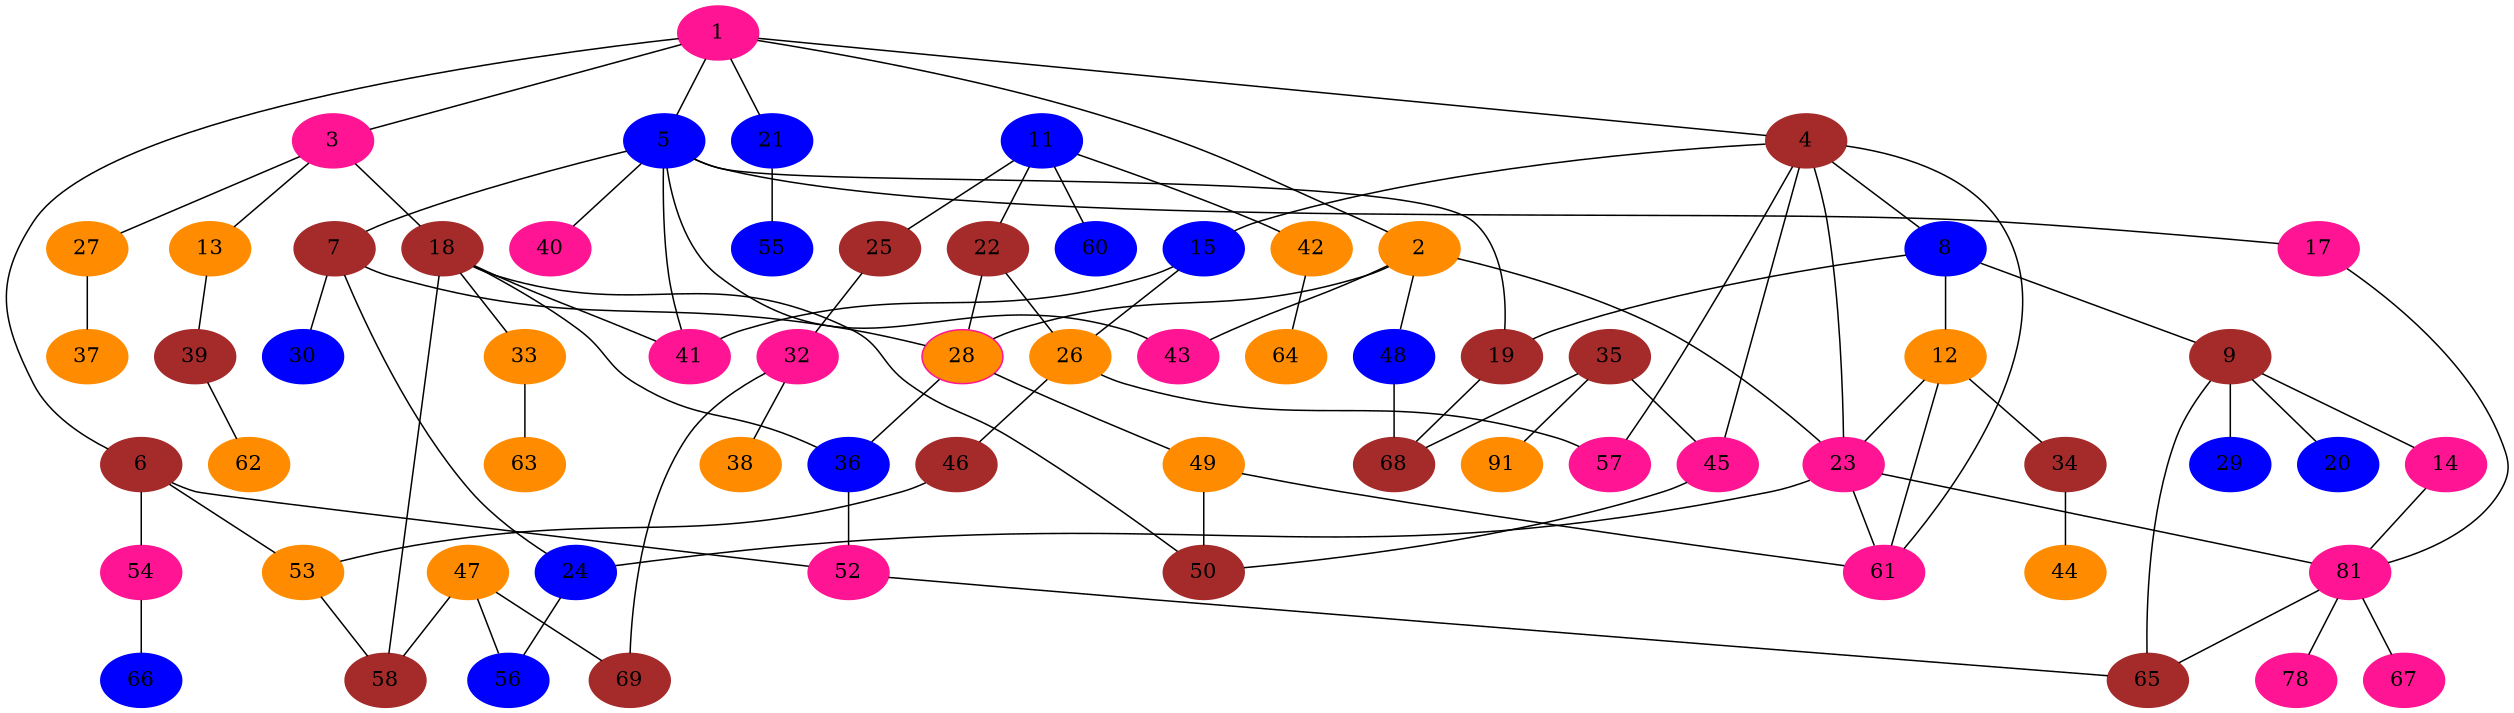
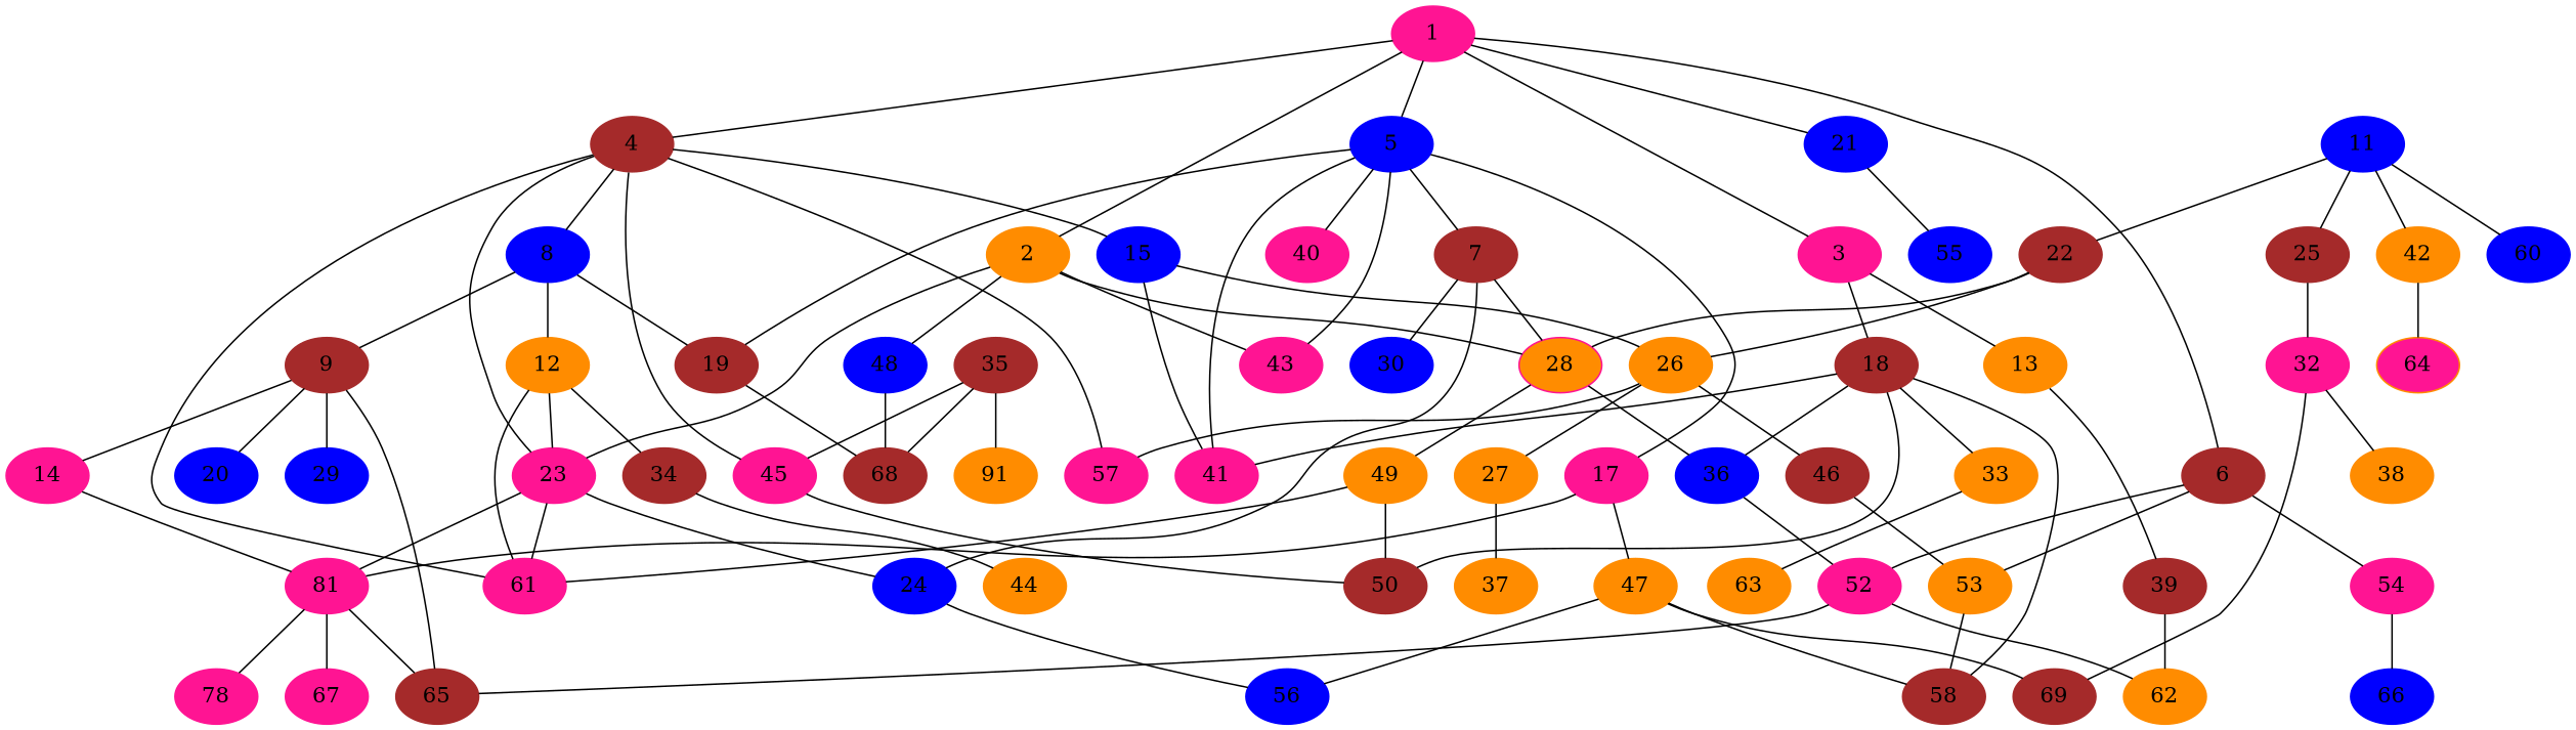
  graph {
    node [color=deeppink style=filled]
    2 [color=darkorange]
    1
    3
    4 [color=brown]
    5 [color=blue]
    6 [color=brown]
    21 [color=blue]
    23
    28 [fillcolor=darkorange]
    43
    48 [color=blue]
    13 [color=darkorange]
    18 [color=brown]
    8 [color=blue]
    15 [color=blue]
    45
    57
    61
    7 [color=brown]
    17
    19 [color=brown]
    40
    41
    52
    53 [color=darkorange]
    54
    55 [color=blue]
    24 [color=blue]
    n29 [label=81]
    36 [color=blue]
    49 [color=darkorange]
    68 [color=brown]
    39 [color=brown]
    33 [color=darkorange]
    50 [color=brown]
    58 [color=brown]
    9 [color=brown]
    12 [color=darkorange]
    26 [color=darkorange]
    30 [color=blue]
    47 [color=darkorange]
    65 [color=brown]
    62 [color=darkorange]
    66 [color=blue]
    56 [color=blue]
    14
    20 [color=blue]
    29 [color=blue]
    34 [color=brown]
    11 [color=blue]
    22 [color=brown]
    25 [color=brown]
    42 [color=darkorange]
    60 [color=blue]
    35 [color=brown]
    n56 [color=darkorange label=91]
    32
-   64 [color=darkorange]
+   64 [color=darkorange fillcolor=deeppink]
    44 [color=darkorange]
    67
    n61 [label=78]
    27 [color=darkorange]
    46 [color=brown]
    69 [color=brown]
    63 [color=darkorange]
    38 [color=darkorange]
    37 [color=darkorange]
    2 -- 23
    2 -- 28
    2 -- 43
    2 -- 48
    1 -- 2
    1 -- 3
    1 -- 4
    1 -- 5
    1 -- 6
    1 -- 21
    3 -- 13
    3 -- 18
    4 -- 23
    4 -- 8
    4 -- 15
    4 -- 45
    4 -- 57
    4 -- 61
    5 -- 43
    5 -- 7
    5 -- 17
    5 -- 19
    5 -- 40
    5 -- 41
    6 -- 52
    6 -- 53
    6 -- 54
    21 -- 55
    23 -- 61
    23 -- 24
    23 -- n29
    28 -- 36
    28 -- 49
    48 -- 68
    13 -- 39
    18 -- 41
    18 -- 36
    18 -- 33
    18 -- 50
    18 -- 58
    8 -- 19
    8 -- 9
    8 -- 12
    15 -- 41
    15 -- 26
    45 -- 50
    7 -- 28
    7 -- 24
    7 -- 30
    17 -- n29
+   17 -- 47
    19 -- 68
    52 -- 65
+   52 -- 62
    53 -- 58
    54 -- 66
    24 -- 56
    n29 -- 65
    n29 -- 67
    n29 -- n61
    36 -- 52
    49 -- 61
    49 -- 50
    39 -- 62
    33 -- 63
    9 -- 65
    9 -- 14
    9 -- 20
    9 -- 29
    12 -- 23
    12 -- 61
    12 -- 34
    26 -- 57
-   3 -- 27
+   26 -- 27
    26 -- 46
    47 -- 58
    47 -- 56
    47 -- 69
    14 -- n29
    34 -- 44
    11 -- 22
    11 -- 25
    11 -- 42
    11 -- 60
    22 -- 28
    22 -- 26
    25 -- 32
    42 -- 64
    35 -- 45
    35 -- 68
    35 -- n56
    32 -- 69
    32 -- 38
    27 -- 37
    46 -- 53
  }
